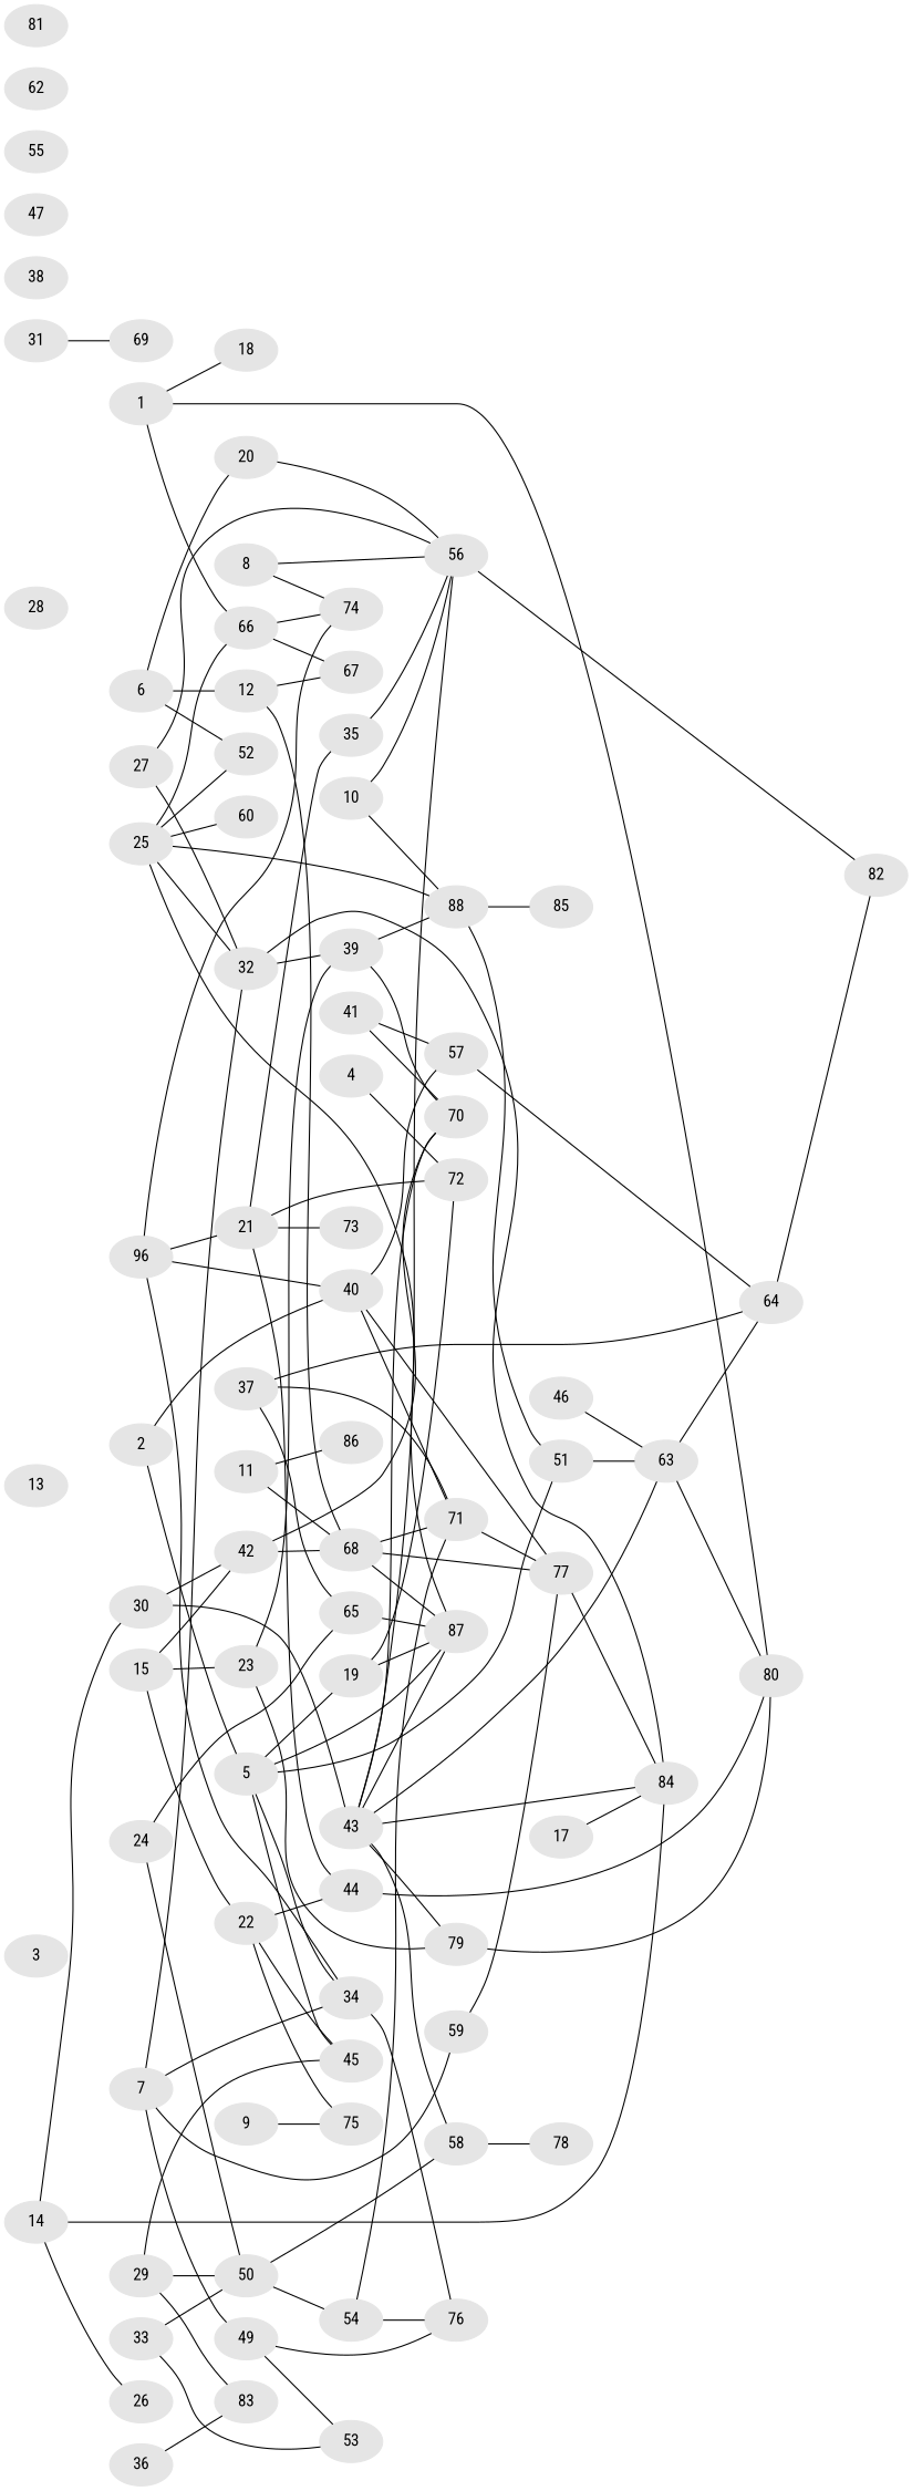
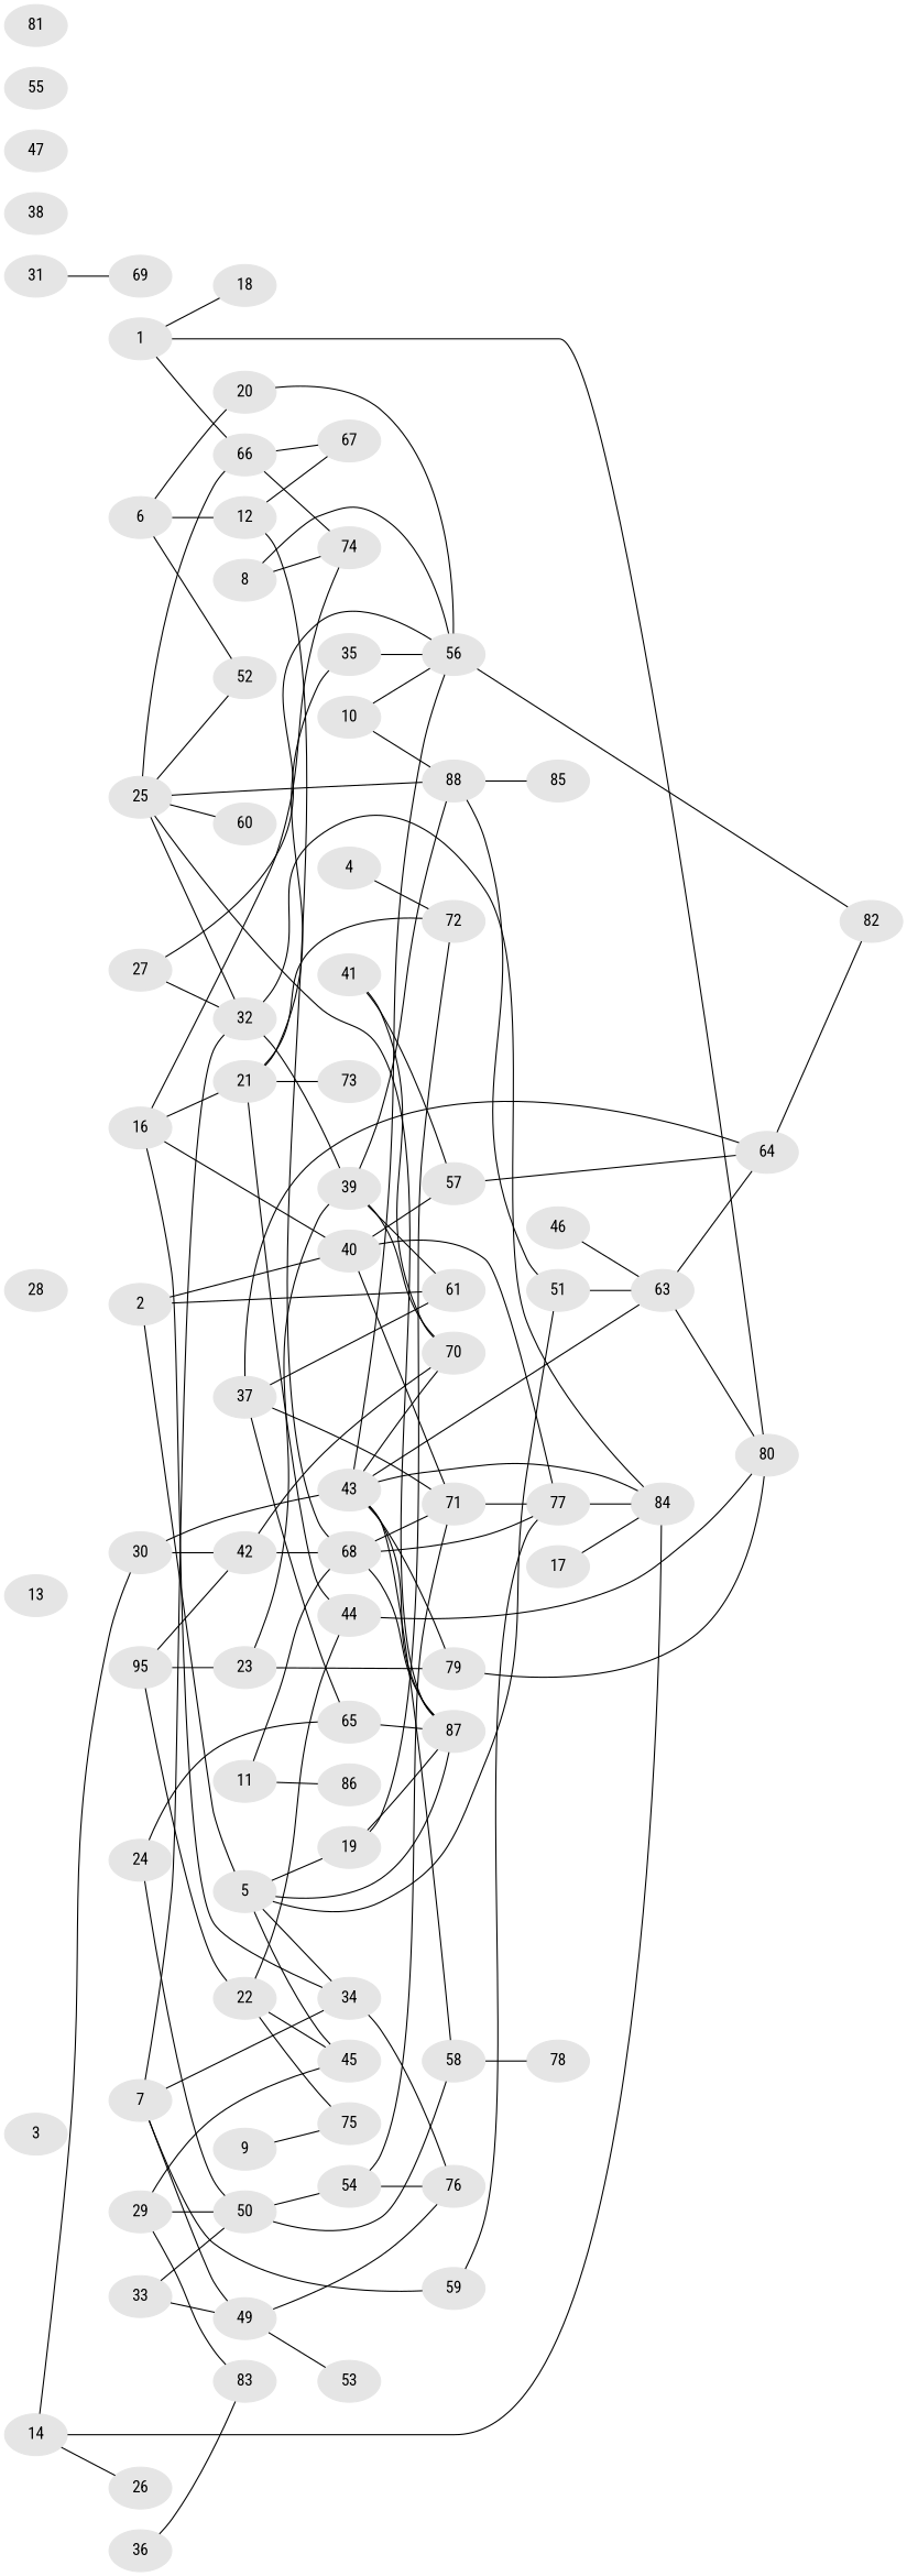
  graph {
    fontname="Roboto Condensed"
    rankdir=LR
    node [color=gray90 fontname="Roboto Condensed" style=filled]
    edge [fontname="Roboto Condensed"]
    1
    18
    66
    80
    74
    67
    2
    5
    40
+   61
    34
    45
    51
    87
    19
    71
    57
    77
    3
    4
    72
    76
    37
    65
    64
    63
    6
    12
    20
    52
    68
    56
    7
    32
    49
    59
    84
    39
    53
    8
    82
    9
    75
    10
    n45 [label=88]
    85
    11
    86
    13
    14
    26
    30
    42
    43
-   15
+   15 [label=95]
    22
    23
    44
    79
    70
-   16 [label=96]
+   16
    21
    35
    73
    17
    24
    50
    58
    54
    25
    60
    27
    28
    29
    83
    31
    69
    33
    36
    38
    41
    78
    46
    47
    55
-   62
    81
    1 -- 18
    1 -- 66
    1 -- 80
    66 -- 74
    66 -- 67
    2 -- 5
    2 -- 40
+   2 -- 61
    5 -- 34
    5 -- 45
    5 -- 51
    5 -- 87
    5 -- 19
    40 -- 71
    40 -- 57
    40 -- 77
    34 -- 76
    51 -- 63
    19 -- 87
    19 -- 72
    71 -- 77
    57 -- 64
    77 -- 84
    4 -- 72
+   37 -- 61
    37 -- 71
    37 -- 65
    37 -- 64
    65 -- 87
    64 -- 82
    63 -- 80
    63 -- 64
    6 -- 12
    6 -- 20
    6 -- 52
    12 -- 67
    12 -- 68
    20 -- 56
    68 -- 87
    68 -- 71
    68 -- 77
    56 -- 82
    7 -- 34
    7 -- 32
    7 -- 49
    7 -- 59
    32 -- 84
    32 -- 39
    49 -- 76
    49 -- 53
    59 -- 77
+   39 -- 61
    39 -- n45
    39 -- 70
    8 -- 74
    8 -- 56
    9 -- 75
    10 -- 56
    10 -- n45
    n45 -- 51
    n45 -- 85
    11 -- 68
    11 -- 86
    14 -- 84
    14 -- 26
    14 -- 30
    30 -- 42
    30 -- 43
    42 -- 68
    42 -- 70
    43 -- 87
    43 -- 63
    43 -- 56
    43 -- 84
    43 -- 79
    43 -- 70
    43 -- 58
    15 -- 42
    15 -- 22
    15 -- 23
    22 -- 45
    22 -- 75
    22 -- 44
    23 -- 39
    23 -- 79
    44 -- 80
    79 -- 80
    16 -- 74
    16 -- 40
    16 -- 34
    16 -- 21
    21 -- 72
    21 -- 44
    21 -- 35
    21 -- 73
    35 -- 56
    17 -- 84
    24 -- 65
    24 -- 50
    50 -- 58
    50 -- 54
    58 -- 78
    54 -- 71
    54 -- 76
    25 -- 66
    25 -- 87
    25 -- 52
    25 -- 32
    25 -- n45
    25 -- 60
    27 -- 56
    27 -- 32
    29 -- 45
    29 -- 50
    29 -- 83
    31 -- 69
-   33 -- 53
+   33 -- 49
    33 -- 50
    36 -- 83
    41 -- 57
    41 -- 70
    46 -- 63
  }
